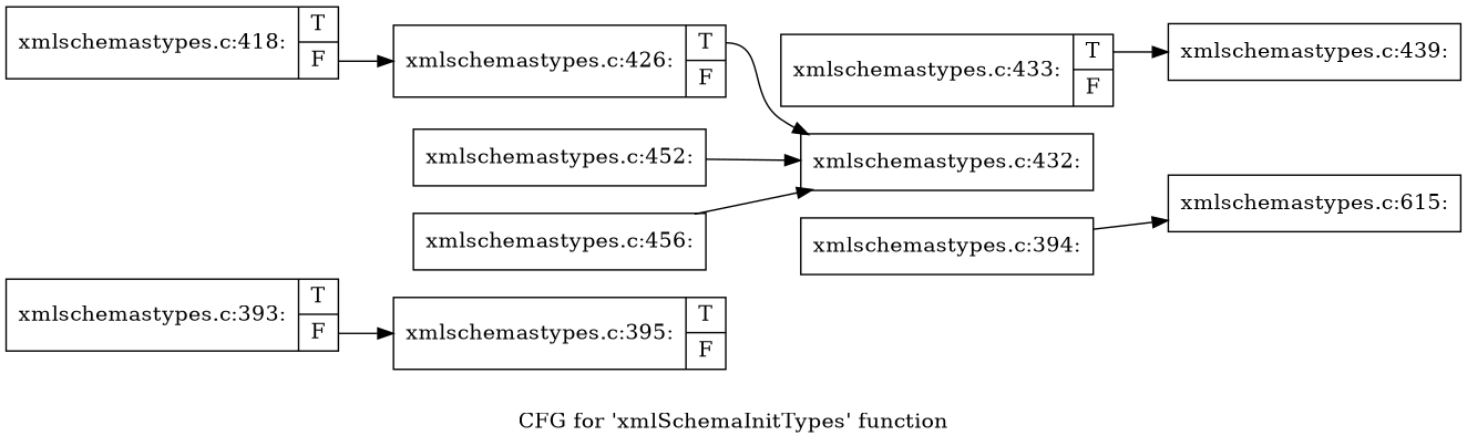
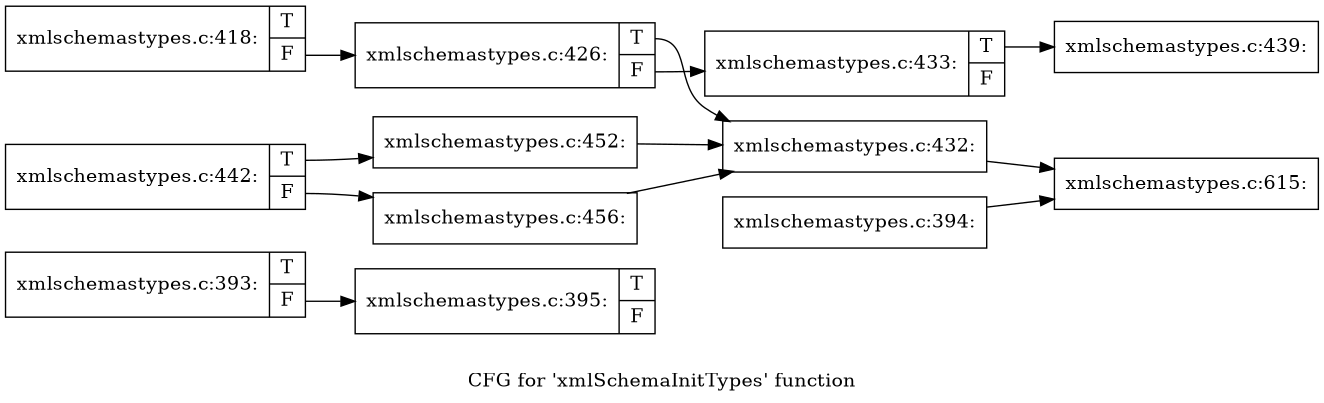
  digraph {
    label="CFG for 'xmlSchemaInitTypes' function"
    rankdir=LR
    node [shape=record]
    n1 [label="{xmlschemastypes.c:393:|{<s0>T|<s1>F}}"]
    n2 [label="{xmlschemastypes.c:395:|{<s0>T|<s1>F}}"]
    n3 [label="{xmlschemastypes.c:394:}"]
    n4 [label="{xmlschemastypes.c:615:}"]
    n5 [label="{xmlschemastypes.c:418:|{<s0>T|<s1>F}}"]
    n6 [label="{xmlschemastypes.c:426:|{<s0>T|<s1>F}}"]
    n7 [label="{xmlschemastypes.c:432:}"]
    n8 [label="{xmlschemastypes.c:433:|{<s0>T|<s1>F}}"]
    n9 [label="{xmlschemastypes.c:439:}"]
+   n10 [label="{xmlschemastypes.c:442:|{<s0>T|<s1>F}}"]
    n11 [label="{xmlschemastypes.c:452:}"]
    n12 [label="{xmlschemastypes.c:456:}"]
    n1 -> n2 [tailport=s1]
    n3 -> n4
    n5 -> n6 [tailport=s1]
    n6 -> n7 [tailport=s0]
+   n6 -> n8 [tailport=s1]
+   n7 -> n4
    n8 -> n9 [tailport=s0]
+   n10 -> n11 [tailport=s0]
+   n10 -> n12 [tailport=s1]
    n11 -> n7
    n12 -> n7
  }
